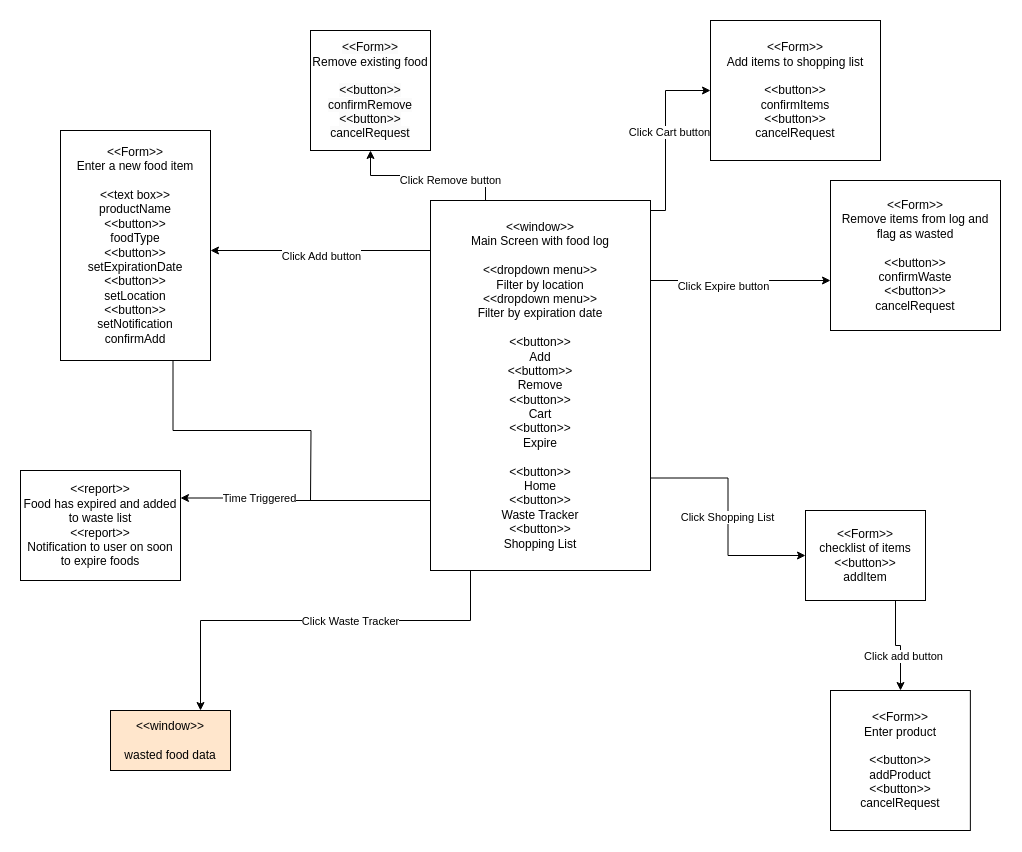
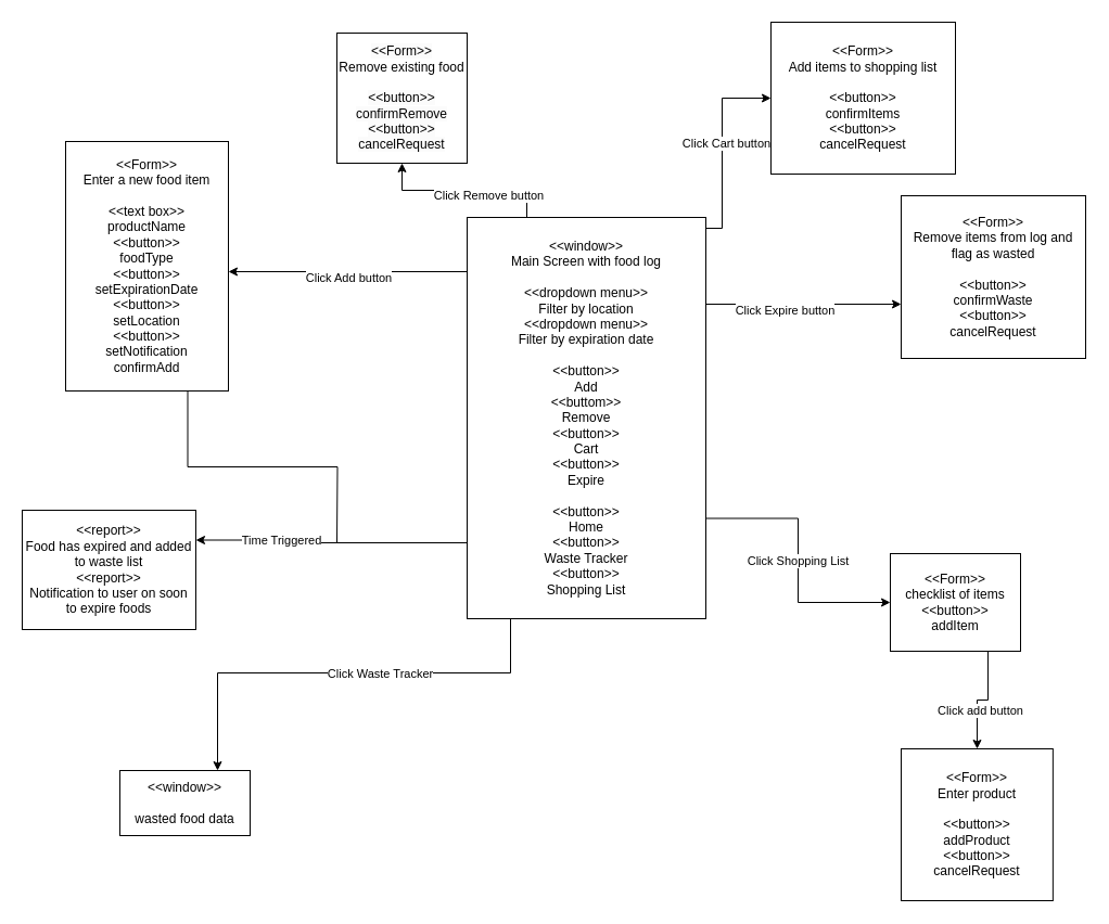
  <mxCell id="0" />
  <mxCell id="1" parent="0" />
  <mxCell id="2" style="edgeStyle=orthogonalEdgeStyle;rounded=0;orthogonalLoop=1;jettySize=auto;html=1;exitX=0;exitY=0;exitDx=0;exitDy=0;" parent="1" source="16" target="18" edge="1"><mxGeometry relative="1" as="geometry"><mxPoint x="170" y="200" as="targetPoint" /><Array as="points"><mxPoint x="430" y="250" /><mxPoint x="170" y="250" /></Array></mxGeometry></mxCell>
  <mxCell id="3" value="Click Add button" style="edgeLabel;html=1;align=center;verticalAlign=middle;resizable=0;points=[];" parent="2" vertex="1" connectable="0"><mxGeometry x="0.183" y="5" relative="1" as="geometry"><mxPoint as="offset" /></mxGeometry></mxCell>
  <mxCell id="4" style="edgeStyle=orthogonalEdgeStyle;rounded=0;orthogonalLoop=1;jettySize=auto;html=1;exitX=0.25;exitY=0;exitDx=0;exitDy=0;" parent="1" source="16" target="19" edge="1"><mxGeometry relative="1" as="geometry"><mxPoint x="380" y="180" as="targetPoint" /></mxGeometry></mxCell>
  <mxCell id="5" value="Click Remove button" style="edgeLabel;html=1;align=center;verticalAlign=middle;resizable=0;points=[];" parent="4" vertex="1" connectable="0"><mxGeometry x="-0.252" y="4" relative="1" as="geometry"><mxPoint x="1" as="offset" /></mxGeometry></mxCell>
  <mxCell id="6" style="edgeStyle=orthogonalEdgeStyle;rounded=0;orthogonalLoop=1;jettySize=auto;html=1;exitX=0.75;exitY=0;exitDx=0;exitDy=0;" parent="1" source="16" target="20" edge="1"><mxGeometry relative="1" as="geometry"><mxPoint x="640" y="200" as="targetPoint" /><Array as="points"><mxPoint x="640" y="240" /><mxPoint x="640" y="210" /><mxPoint x="665" y="210" /></Array></mxGeometry></mxCell>
  <mxCell id="7" value="Click Cart button" style="edgeLabel;html=1;align=center;verticalAlign=middle;resizable=0;points=[];" parent="6" vertex="1" connectable="0"><mxGeometry x="0.437" y="-2" relative="1" as="geometry"><mxPoint x="1" as="offset" /></mxGeometry></mxCell>
  <mxCell id="8" style="edgeStyle=orthogonalEdgeStyle;rounded=0;orthogonalLoop=1;jettySize=auto;html=1;exitX=1;exitY=0;exitDx=0;exitDy=0;" parent="1" source="16" target="21" edge="1"><mxGeometry relative="1" as="geometry"><mxPoint x="800" y="300" as="targetPoint" /><Array as="points"><mxPoint x="650" y="280" /></Array></mxGeometry></mxCell>
  <mxCell id="9" value="Click Expire button" style="edgeLabel;html=1;align=center;verticalAlign=middle;resizable=0;points=[];" parent="8" vertex="1" connectable="0"><mxGeometry x="0.168" y="-5" relative="1" as="geometry"><mxPoint as="offset" /></mxGeometry></mxCell>
  <mxCell id="10" style="edgeStyle=orthogonalEdgeStyle;rounded=0;orthogonalLoop=1;jettySize=auto;html=1;exitX=0;exitY=0.75;exitDx=0;exitDy=0;" parent="1" edge="1"><mxGeometry relative="1" as="geometry"><mxPoint x="200" y="710" as="targetPoint" /><mxPoint x="470" y="537.5" as="sourcePoint" /><Array as="points"><mxPoint x="470" y="620" /><mxPoint x="200" y="620" /></Array></mxGeometry></mxCell>
  <mxCell id="11" value="Click Waste Tracker" style="edgeLabel;html=1;align=center;verticalAlign=middle;resizable=0;points=[];" parent="10" vertex="1" connectable="0"><mxGeometry x="-0.545" y="-6" relative="1" as="geometry"><mxPoint x="-102" y="6" as="offset" /></mxGeometry></mxCell>
  <mxCell id="12" style="edgeStyle=orthogonalEdgeStyle;rounded=0;orthogonalLoop=1;jettySize=auto;html=1;exitX=1;exitY=0.75;exitDx=0;exitDy=0;" parent="1" source="16" target="25" edge="1"><mxGeometry relative="1" as="geometry"><mxPoint x="780" y="510" as="targetPoint" /></mxGeometry></mxCell>
  <mxCell id="13" value="Click Shopping List" style="edgeLabel;html=1;align=center;verticalAlign=middle;resizable=0;points=[];" parent="12" vertex="1" connectable="0"><mxGeometry x="-0.001" y="-1" relative="1" as="geometry"><mxPoint as="offset" /></mxGeometry></mxCell>
  <mxCell id="14" style="edgeStyle=orthogonalEdgeStyle;rounded=0;orthogonalLoop=1;jettySize=auto;html=1;exitX=0;exitY=0.75;exitDx=0;exitDy=0;entryX=1;entryY=0.25;entryDx=0;entryDy=0;" parent="1" source="16" target="27" edge="1"><mxGeometry relative="1" as="geometry"><mxPoint x="280" y="477.391" as="targetPoint" /><Array as="points"><mxPoint x="430" y="500" /><mxPoint x="240" y="500" /><mxPoint x="240" y="497" /></Array></mxGeometry></mxCell>
  <mxCell id="15" value="Time Triggered" style="edgeLabel;html=1;align=center;verticalAlign=middle;resizable=0;points=[];" parent="14" connectable="0" vertex="1"><mxGeometry x="0.414" y="-3" relative="1" as="geometry"><mxPoint as="offset" /></mxGeometry></mxCell>
  <mxCell id="16" value="&amp;lt;&amp;lt;window&amp;gt;&amp;gt;&lt;br style=&quot;border-color: var(--border-color);&quot;&gt;Main Screen with food log&lt;br style=&quot;border-color: var(--border-color);&quot;&gt;&lt;br&gt;&amp;lt;&amp;lt;dropdown menu&amp;gt;&amp;gt;&lt;br&gt;Filter by location&lt;br&gt;&amp;lt;&amp;lt;dropdown menu&amp;gt;&amp;gt;&lt;br&gt;Filter by expiration date&lt;br&gt;&lt;br style=&quot;border-color: var(--border-color);&quot;&gt;&amp;lt;&amp;lt;button&amp;gt;&amp;gt;&lt;br style=&quot;border-color: var(--border-color);&quot;&gt;Add&lt;br style=&quot;border-color: var(--border-color);&quot;&gt;&amp;lt;&amp;lt;buttom&amp;gt;&amp;gt;&lt;br style=&quot;border-color: var(--border-color);&quot;&gt;Remove&lt;br style=&quot;border-color: var(--border-color);&quot;&gt;&amp;lt;&amp;lt;button&amp;gt;&amp;gt;&lt;br style=&quot;border-color: var(--border-color);&quot;&gt;Cart&lt;br style=&quot;border-color: var(--border-color);&quot;&gt;&amp;lt;&amp;lt;button&amp;gt;&amp;gt;&lt;br style=&quot;border-color: var(--border-color);&quot;&gt;Expire&lt;br style=&quot;border-color: var(--border-color);&quot;&gt;&lt;br style=&quot;border-color: var(--border-color);&quot;&gt;&amp;lt;&amp;lt;button&amp;gt;&amp;gt;&lt;br style=&quot;border-color: var(--border-color);&quot;&gt;Home&lt;br style=&quot;border-color: var(--border-color);&quot;&gt;&amp;lt;&amp;lt;button&amp;gt;&amp;gt;&lt;br style=&quot;border-color: var(--border-color);&quot;&gt;Waste Tracker&lt;br style=&quot;border-color: var(--border-color);&quot;&gt;&amp;lt;&amp;lt;button&amp;gt;&amp;gt;&lt;br style=&quot;border-color: var(--border-color);&quot;&gt;Shopping List" style="rounded=0;whiteSpace=wrap;html=1;" parent="1" vertex="1"><mxGeometry x="430" y="200" width="220" height="370" as="geometry" /></mxCell>
  <mxCell id="17" style="edgeStyle=orthogonalEdgeStyle;rounded=0;orthogonalLoop=1;jettySize=auto;html=1;exitX=0.75;exitY=1;exitDx=0;exitDy=0;endArrow=none;endFill=0;" parent="1" source="18" edge="1"><mxGeometry relative="1" as="geometry"><mxPoint x="310" y="500" as="targetPoint" /></mxGeometry></mxCell>
  <mxCell id="18" value="&amp;lt;&amp;lt;Form&amp;gt;&amp;gt;&lt;br&gt;Enter a new food item&lt;br&gt;&lt;br&gt;&amp;lt;&amp;lt;text box&amp;gt;&amp;gt;&lt;br&gt;productName&lt;br&gt;&amp;lt;&amp;lt;button&amp;gt;&amp;gt;&lt;br&gt;foodType&lt;br&gt;&amp;lt;&amp;lt;button&amp;gt;&amp;gt;&lt;br&gt;setExpirationDate&lt;br&gt;&amp;lt;&amp;lt;button&amp;gt;&amp;gt;&lt;br&gt;setLocation&lt;br&gt;&amp;lt;&amp;lt;button&amp;gt;&amp;gt;&lt;br&gt;setNotification&lt;br&gt;confirmAdd" style="rounded=0;whiteSpace=wrap;html=1;" parent="1" vertex="1"><mxGeometry x="60" y="130" width="150" height="230" as="geometry" /></mxCell>
  <mxCell id="19" value="&lt;span style=&quot;color: rgb(0, 0, 0); font-family: Helvetica; font-size: 12px; font-style: normal; font-variant-ligatures: normal; font-variant-caps: normal; font-weight: 400; letter-spacing: normal; orphans: 2; text-align: center; text-indent: 0px; text-transform: none; widows: 2; word-spacing: 0px; -webkit-text-stroke-width: 0px; background-color: rgb(251, 251, 251); text-decoration-thickness: initial; text-decoration-style: initial; text-decoration-color: initial; float: none; display: inline !important;&quot;&gt;&amp;lt;&amp;lt;Form&amp;gt;&amp;gt;&lt;/span&gt;&lt;br style=&quot;border-color: var(--border-color); color: rgb(0, 0, 0); font-family: Helvetica; font-size: 12px; font-style: normal; font-variant-ligatures: normal; font-variant-caps: normal; font-weight: 400; letter-spacing: normal; orphans: 2; text-align: center; text-indent: 0px; text-transform: none; widows: 2; word-spacing: 0px; -webkit-text-stroke-width: 0px; background-color: rgb(251, 251, 251); text-decoration-thickness: initial; text-decoration-style: initial; text-decoration-color: initial;&quot;&gt;Remove existing food&lt;br style=&quot;border-color: var(--border-color); color: rgb(0, 0, 0); font-family: Helvetica; font-size: 12px; font-style: normal; font-variant-ligatures: normal; font-variant-caps: normal; font-weight: 400; letter-spacing: normal; orphans: 2; text-align: center; text-indent: 0px; text-transform: none; widows: 2; word-spacing: 0px; -webkit-text-stroke-width: 0px; background-color: rgb(251, 251, 251); text-decoration-thickness: initial; text-decoration-style: initial; text-decoration-color: initial;&quot;&gt;&lt;br style=&quot;border-color: var(--border-color); color: rgb(0, 0, 0); font-family: Helvetica; font-size: 12px; font-style: normal; font-variant-ligatures: normal; font-variant-caps: normal; font-weight: 400; letter-spacing: normal; orphans: 2; text-align: center; text-indent: 0px; text-transform: none; widows: 2; word-spacing: 0px; -webkit-text-stroke-width: 0px; background-color: rgb(251, 251, 251); text-decoration-thickness: initial; text-decoration-style: initial; text-decoration-color: initial;&quot;&gt;&lt;span style=&quot;color: rgb(0, 0, 0); font-family: Helvetica; font-size: 12px; font-style: normal; font-variant-ligatures: normal; font-variant-caps: normal; font-weight: 400; letter-spacing: normal; orphans: 2; text-align: center; text-indent: 0px; text-transform: none; widows: 2; word-spacing: 0px; -webkit-text-stroke-width: 0px; background-color: rgb(251, 251, 251); text-decoration-thickness: initial; text-decoration-style: initial; text-decoration-color: initial; float: none; display: inline !important;&quot;&gt;&amp;lt;&amp;lt;button&amp;gt;&amp;gt;&lt;/span&gt;&lt;br style=&quot;border-color: var(--border-color); color: rgb(0, 0, 0); font-family: Helvetica; font-size: 12px; font-style: normal; font-variant-ligatures: normal; font-variant-caps: normal; font-weight: 400; letter-spacing: normal; orphans: 2; text-align: center; text-indent: 0px; text-transform: none; widows: 2; word-spacing: 0px; -webkit-text-stroke-width: 0px; background-color: rgb(251, 251, 251); text-decoration-thickness: initial; text-decoration-style: initial; text-decoration-color: initial;&quot;&gt;&lt;span style=&quot;color: rgb(0, 0, 0); font-family: Helvetica; font-size: 12px; font-style: normal; font-variant-ligatures: normal; font-variant-caps: normal; font-weight: 400; letter-spacing: normal; orphans: 2; text-align: center; text-indent: 0px; text-transform: none; widows: 2; word-spacing: 0px; -webkit-text-stroke-width: 0px; background-color: rgb(251, 251, 251); text-decoration-thickness: initial; text-decoration-style: initial; text-decoration-color: initial; float: none; display: inline !important;&quot;&gt;confirmRemove&lt;br&gt;&amp;lt;&amp;lt;button&amp;gt;&amp;gt;&lt;br&gt;cancelRequest&lt;br&gt;&lt;/span&gt;" style="rounded=0;whiteSpace=wrap;html=1;" parent="1" vertex="1"><mxGeometry x="310" y="30" width="120" height="120" as="geometry" /></mxCell>
  <mxCell id="20" value="&amp;lt;&amp;lt;Form&amp;gt;&amp;gt;&lt;br&gt;Add items to shopping list&lt;br&gt;&lt;br&gt;&amp;lt;&amp;lt;button&amp;gt;&amp;gt;&lt;br&gt;confirmItems&lt;br&gt;&amp;lt;&amp;lt;button&amp;gt;&amp;gt;&lt;br style=&quot;border-color: var(--border-color);&quot;&gt;cancelRequest" style="rounded=0;whiteSpace=wrap;html=1;" parent="1" vertex="1"><mxGeometry x="710" y="20" width="170" height="140" as="geometry" /></mxCell>
  <mxCell id="21" value="&amp;lt;&amp;lt;Form&amp;gt;&amp;gt;&lt;br&gt;Remove items from log and flag as wasted&lt;br&gt;&lt;br&gt;&amp;lt;&amp;lt;button&amp;gt;&amp;gt;&lt;br&gt;confirmWaste&lt;br&gt;&amp;lt;&amp;lt;button&amp;gt;&amp;gt;&lt;br style=&quot;border-color: var(--border-color);&quot;&gt;cancelRequest" style="rounded=0;whiteSpace=wrap;html=1;" parent="1" vertex="1"><mxGeometry x="830" y="180" width="170" height="150" as="geometry" /></mxCell>
- <mxCell id="22" value="&amp;lt;&amp;lt;window&amp;gt;&amp;gt;&lt;br&gt;&lt;br&gt;wasted food data" style="rounded=0;whiteSpace=wrap;html=1;fillColor=#ffe6cc;" parent="1" vertex="1"><mxGeometry x="110" y="710" width="120" height="60" as="geometry" /></mxCell>
+ <mxCell id="22" value="&amp;lt;&amp;lt;window&amp;gt;&amp;gt;&lt;br&gt;&lt;br&gt;wasted food data" style="rounded=0;whiteSpace=wrap;html=1;" parent="1" vertex="1"><mxGeometry x="110" y="710" width="120" height="60" as="geometry" /></mxCell>
  <mxCell id="23" style="edgeStyle=orthogonalEdgeStyle;rounded=0;orthogonalLoop=1;jettySize=auto;html=1;exitX=0.75;exitY=1;exitDx=0;exitDy=0;" parent="1" source="25" target="26" edge="1"><mxGeometry relative="1" as="geometry"><mxPoint x="909.857" y="710" as="targetPoint" /></mxGeometry></mxCell>
  <mxCell id="24" value="Click add button" style="edgeLabel;html=1;align=center;verticalAlign=middle;resizable=0;points=[];" parent="23" connectable="0" vertex="1"><mxGeometry x="0.271" y="2" relative="1" as="geometry"><mxPoint as="offset" /></mxGeometry></mxCell>
- <mxCell id="25" value="&amp;lt;&amp;lt;Form&amp;gt;&amp;gt;&lt;br&gt;checklist of items&lt;br&gt;&amp;lt;&amp;lt;button&amp;gt;&amp;gt;&lt;br&gt;addItem" style="rounded=0;whiteSpace=wrap;html=1;" parent="1" vertex="1"><mxGeometry x="805" y="510" width="120" height="90" as="geometry" /></mxCell>
+ <mxCell id="25" value="&amp;lt;&amp;lt;Form&amp;gt;&amp;gt;&lt;br&gt;checklist of items&lt;br&gt;&amp;lt;&amp;lt;button&amp;gt;&amp;gt;&lt;br&gt;addItem" style="rounded=0;whiteSpace=wrap;html=1;" parent="1" vertex="1"><mxGeometry x="820" y="510" width="120" height="90" as="geometry" /></mxCell>
  <mxCell id="26" value="&amp;lt;&amp;lt;Form&amp;gt;&amp;gt;&lt;br&gt;Enter product&lt;br&gt;&lt;br&gt;&amp;lt;&amp;lt;button&amp;gt;&amp;gt;&lt;br&gt;addProduct&lt;br&gt;&amp;lt;&amp;lt;button&amp;gt;&amp;gt;&lt;br style=&quot;border-color: var(--border-color);&quot;&gt;cancelRequest" style="rounded=0;whiteSpace=wrap;html=1;" parent="1" vertex="1"><mxGeometry x="830" y="690" width="139.86" height="140" as="geometry" /></mxCell>
  <mxCell id="27" value="&amp;lt;&amp;lt;report&amp;gt;&amp;gt;&lt;br&gt;Food has expired and added to waste list&lt;br&gt;&amp;lt;&amp;lt;report&amp;gt;&amp;gt;&lt;br&gt;Notification to user on soon to expire foods" style="rounded=0;whiteSpace=wrap;html=1;" parent="1" vertex="1"><mxGeometry x="20" y="470" width="160" height="110" as="geometry" /></mxCell>
